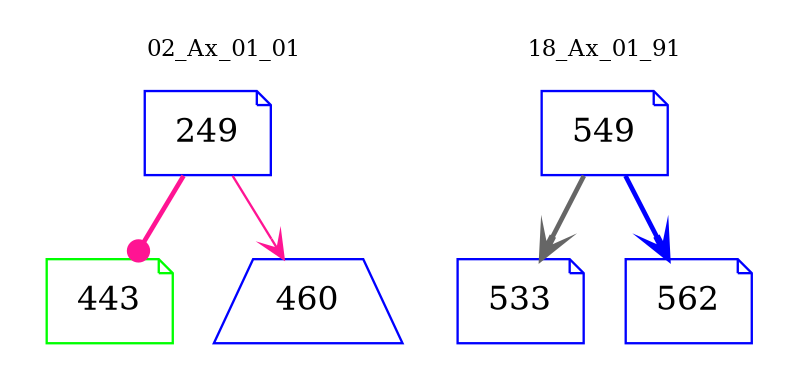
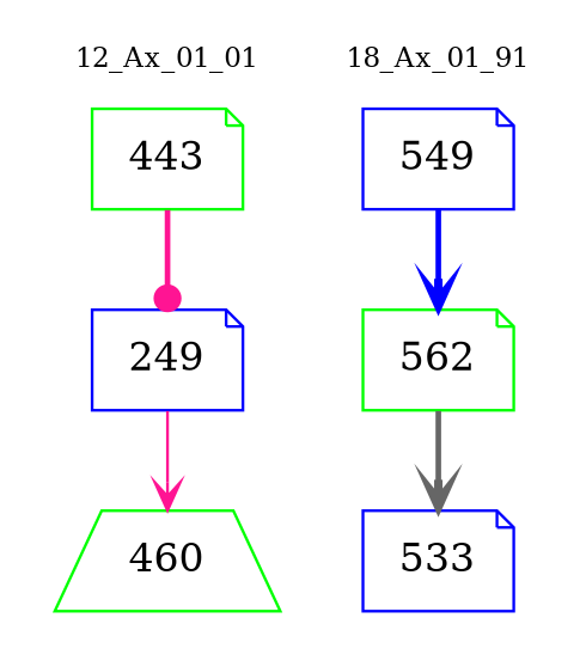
  digraph {
    node [color=blue shape=note]
    edge [arrowhead=vee color=deeppink style=bold]
    n1 [label=249]
    n2 [color=green label=443]
-   n3 [label=460 shape=trapezium]
+   n3 [color=green label=460 shape=trapezium]
    n4 [label=549]
    n5 [label=533]
-   n6 [label=562]
+   n6 [color=green label=562]
    subgraph cluster_1 {
      color=white
      fontsize=10
-     label="02_Ax_01_01"
+     label="12_Ax_01_01"
      n1
      n2
      n3
    }
    subgraph cluster_2 {
      color=white
      fontsize=10
      label="18_Ax_01_91"
      n4
      n5
      n6
    }
-   n1 -> n2 [arrowhead=dot]
+   n2 -> n1 [arrowhead=dot]
    n1 -> n3 [style=solid]
-   n4 -> n5 [color=gray40]
+   n6 -> n5 [color=gray40]
    n4 -> n6 [color=blue]
  }
